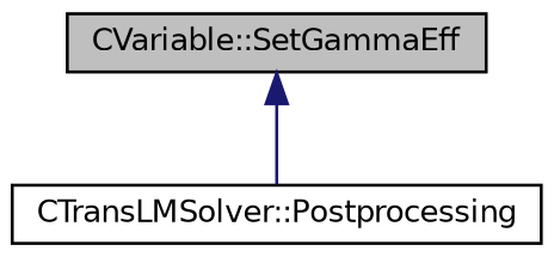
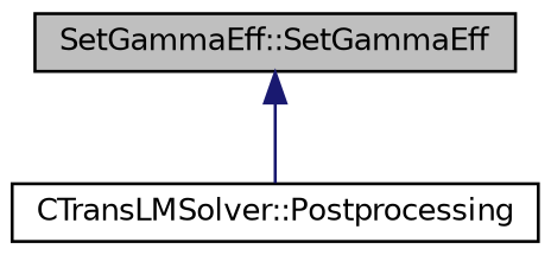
  digraph {
    rankdir=TB
    node [color=black fontname=Helvetica fontsize=10 shape=record style=filled]
-   n1 [fillcolor=grey75 fontcolor=black height=0.2 label="CVariable::SetGammaEff" width=0.4]
+   n1 [fillcolor=grey75 fontcolor=black height=0.2 label="SetGammaEff::SetGammaEff" width=0.4]
    n2 [fillcolor=white height=0.2 label="CTransLMSolver::Postprocessing" width=0.4]
    n1 -> n2 [color=midnightblue dir=back fontname=Helvetica fontsize=10 labelfontname=Helvetica labelfontsize=10 style=solid]
  }
